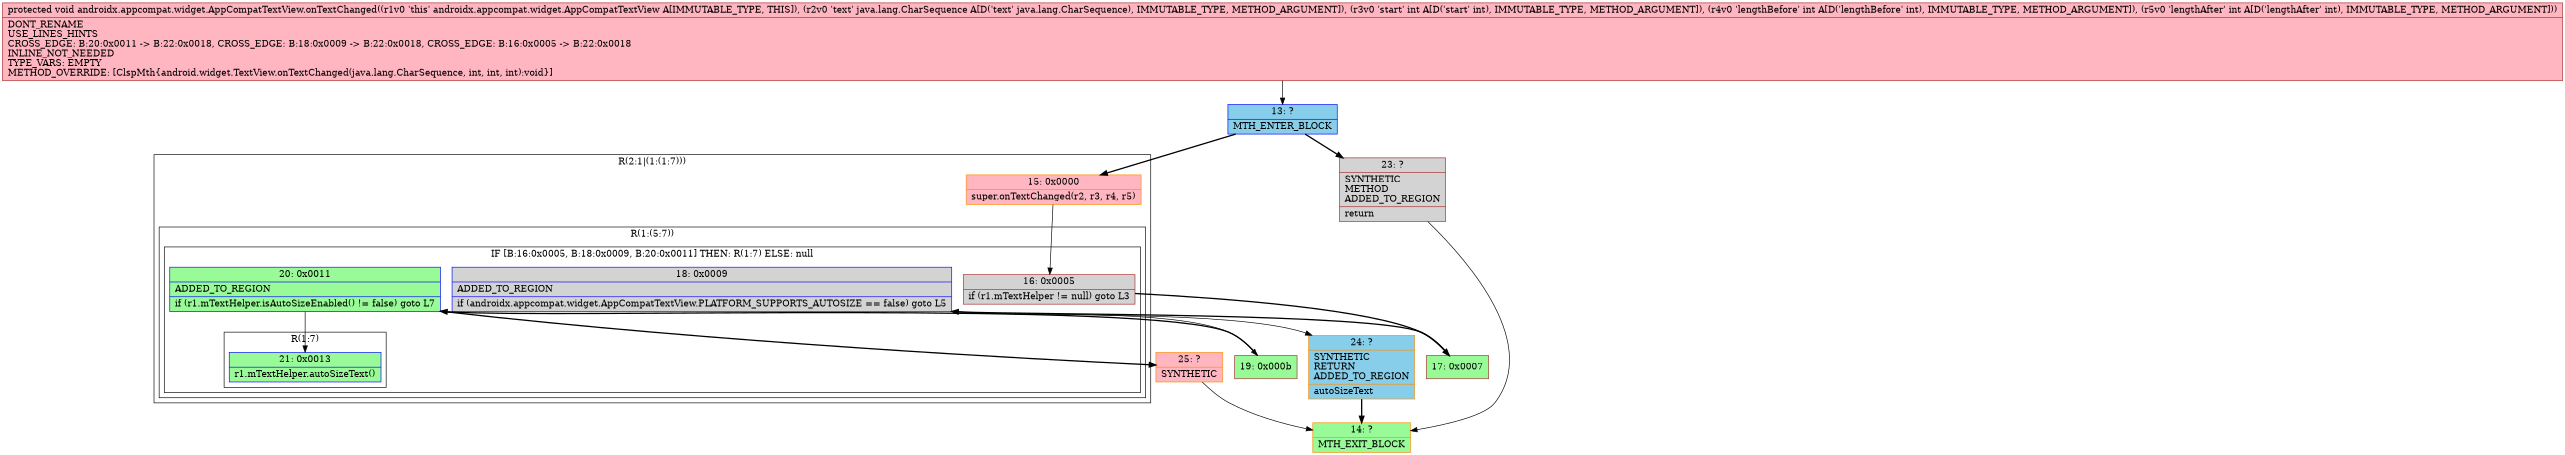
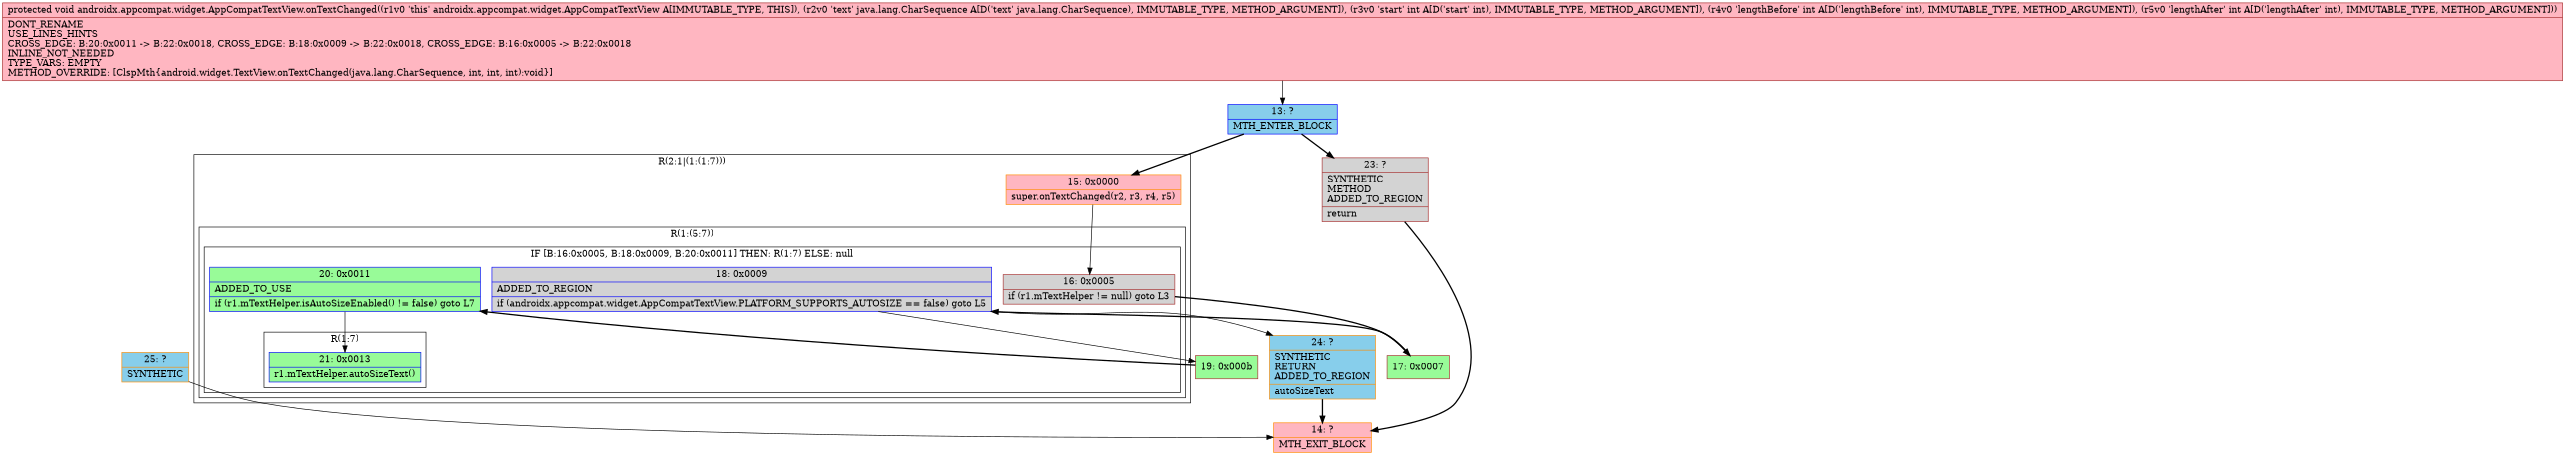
  digraph {
    node [color=brown fillcolor=palegreen shape=record style=filled]
    edge [style=bold]
    n1 [color=blue label="{21\:\ 0x0013|r1.mTextHelper.autoSizeText()\l}"]
    n2 [fillcolor=lightgrey label="{16\:\ 0x0005|if (r1.mTextHelper != null) goto L3\l}"]
    n3 [color=blue fillcolor=lightgrey label="{18\:\ 0x0009|ADDED_TO_REGION\l|if (androidx.appcompat.widget.AppCompatTextView.PLATFORM_SUPPORTS_AUTOSIZE == false) goto L5\l}"]
-   n4 [color=blue label="{20\:\ 0x0011|ADDED_TO_REGION\l|if (r1.mTextHelper.isAutoSizeEnabled() != false) goto L7\l}"]
+   n4 [color=blue label="{20\:\ 0x0011|ADDED_TO_USE\l|if (r1.mTextHelper.isAutoSizeEnabled() != false) goto L7\l}"]
    n5 [color=darkorange fillcolor=lightpink label="{15\:\ 0x0000|super.onTextChanged(r2, r3, r4, r5)\l}"]
    n6 [label="{17\:\ 0x0007}"]
    n7 [label="{19\:\ 0x000b}"]
    n8 [color=darkorange fillcolor=skyblue label="{24\:\ ?|SYNTHETIC\lRETURN\lADDED_TO_REGION\l|autoSizeText\l}"]
-   n9 [color=darkorange fillcolor=lightpink label="{25\:\ ?|SYNTHETIC\l}"]
+   n9 [color=darkorange fillcolor=skyblue label="{25\:\ ?|SYNTHETIC\l}"]
    n10 [fillcolor=lightgrey label="{23\:\ ?|SYNTHETIC\lMETHOD\lADDED_TO_REGION\l|return\l}"]
-   n11 [color=darkorange label="{14\:\ ?|MTH_EXIT_BLOCK\l}"]
+   n11 [color=darkorange fillcolor=lightpink label="{14\:\ ?|MTH_EXIT_BLOCK\l}"]
    n12 [color=blue fillcolor=skyblue label="{13\:\ ?|MTH_ENTER_BLOCK\l}"]
    n13 [fillcolor=lightpink label="{protected void androidx.appcompat.widget.AppCompatTextView.onTextChanged((r1v0 'this' androidx.appcompat.widget.AppCompatTextView A[IMMUTABLE_TYPE, THIS]), (r2v0 'text' java.lang.CharSequence A[D('text' java.lang.CharSequence), IMMUTABLE_TYPE, METHOD_ARGUMENT]), (r3v0 'start' int A[D('start' int), IMMUTABLE_TYPE, METHOD_ARGUMENT]), (r4v0 'lengthBefore' int A[D('lengthBefore' int), IMMUTABLE_TYPE, METHOD_ARGUMENT]), (r5v0 'lengthAfter' int A[D('lengthAfter' int), IMMUTABLE_TYPE, METHOD_ARGUMENT]))  | DONT_RENAME\lUSE_LINES_HINTS\lCROSS_EDGE: B:20:0x0011 \-\> B:22:0x0018, CROSS_EDGE: B:18:0x0009 \-\> B:22:0x0018, CROSS_EDGE: B:16:0x0005 \-\> B:22:0x0018\lINLINE_NOT_NEEDED\lTYPE_VARS: EMPTY\lMETHOD_OVERRIDE: [ClspMth\{android.widget.TextView.onTextChanged(java.lang.CharSequence, int, int, int):void\}]\l}"]
    subgraph cluster_1 {
      label="R(2:1|(1:(1:7)))"
      n5
      subgraph cluster_2 {
        label="R(1:(5:7))"
        subgraph cluster_3 {
          label="IF [B:16:0x0005, B:18:0x0009, B:20:0x0011] THEN: R(1:7) ELSE: null"
          n2
          n3
          n4
          subgraph cluster_4 {
            label="R(1:7)"
            n1
          }
        }
      }
    }
    n2 -> n6
    n3 -> n7 [style=solid]
    n3 -> n8 [style=solid]
    n4 -> n1 [style=solid]
-   n4 -> n9
    n5 -> n2 [style=solid]
    n6 -> n3
    n7 -> n4
    n8 -> n11
    n9 -> n11 [style=solid]
-   n10 -> n11 [style=solid]
+   n10 -> n11
    n12 -> n5
    n12 -> n10
    n13 -> n12 [style=solid]
  }
